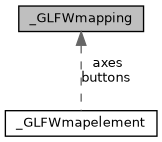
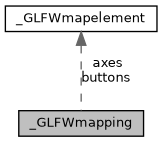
  digraph {
    node [color=black fontname=Helvetica fontsize=10 shape=record style=filled]
    n1 [fillcolor=grey75 fontcolor=black height=0.2 label=_GLFWmapping width=0.4]
    n2 [fillcolor=white height=0.2 label=_GLFWmapelement width=0.4]
-   n1 -> n2 [color=gray40 dir=back fontname=Helvetica fontsize=10 label=" axes\nbuttons" labelfontname=Helvetica labelfontsize=10 style=dashed]
+   n2 -> n1 [color=gray40 dir=back fontname=Helvetica fontsize=10 label=" axes\nbuttons" labelfontname=Helvetica labelfontsize=10 style=dashed]
  }
